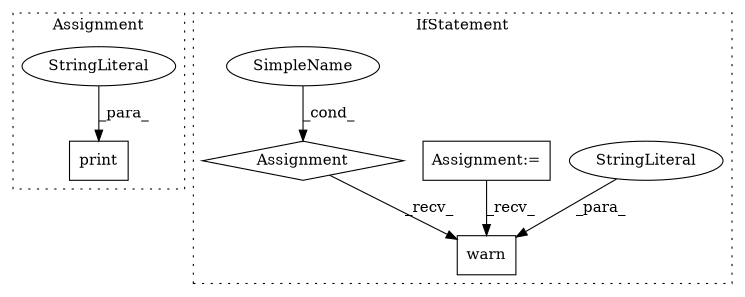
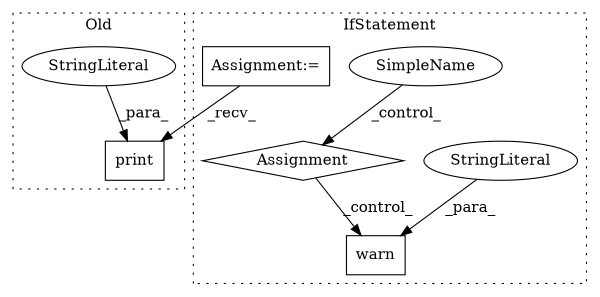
  digraph {
    node [a=32 shape=box]
    n1 [l="6,1" label=print s="1851,1877"]
    n2 [a=45 l=20 label=StringLiteral s=1857 shape=ellipse]
    n3 [l="5,1" label=warn s="2064,2166"]
    n4 [a=45 l=97 label=StringLiteral s=2069 shape=ellipse]
    n5 [a=7 l=8 label="Assignment:=" s=1395]
    n6 [a=42 label=SimpleName shape=ellipse]
    n7 [a=25 l="4,2" label=Assignment s="1869,1915" shape=diamond]
    subgraph cluster_1 {
-     label=Assignment
+     label=Old
      style=dotted
      n1
      n2
    }
    subgraph cluster_2 {
      label=IfStatement
      style=dotted
      n3
      n4
      n5
      n6
      n7
    }
    n2 -> n1 [label=_para_]
    n4 -> n3 [label=_para_]
-   n5 -> n3 [label=_recv_]
-   n6 -> n7 [label=_cond_]
-   n7 -> n3 [label=_recv_]
+   n5 -> n1 [label=_recv_]
+   n6 -> n7 [label=_control_]
+   n7 -> n3 [label=_control_]
  }
